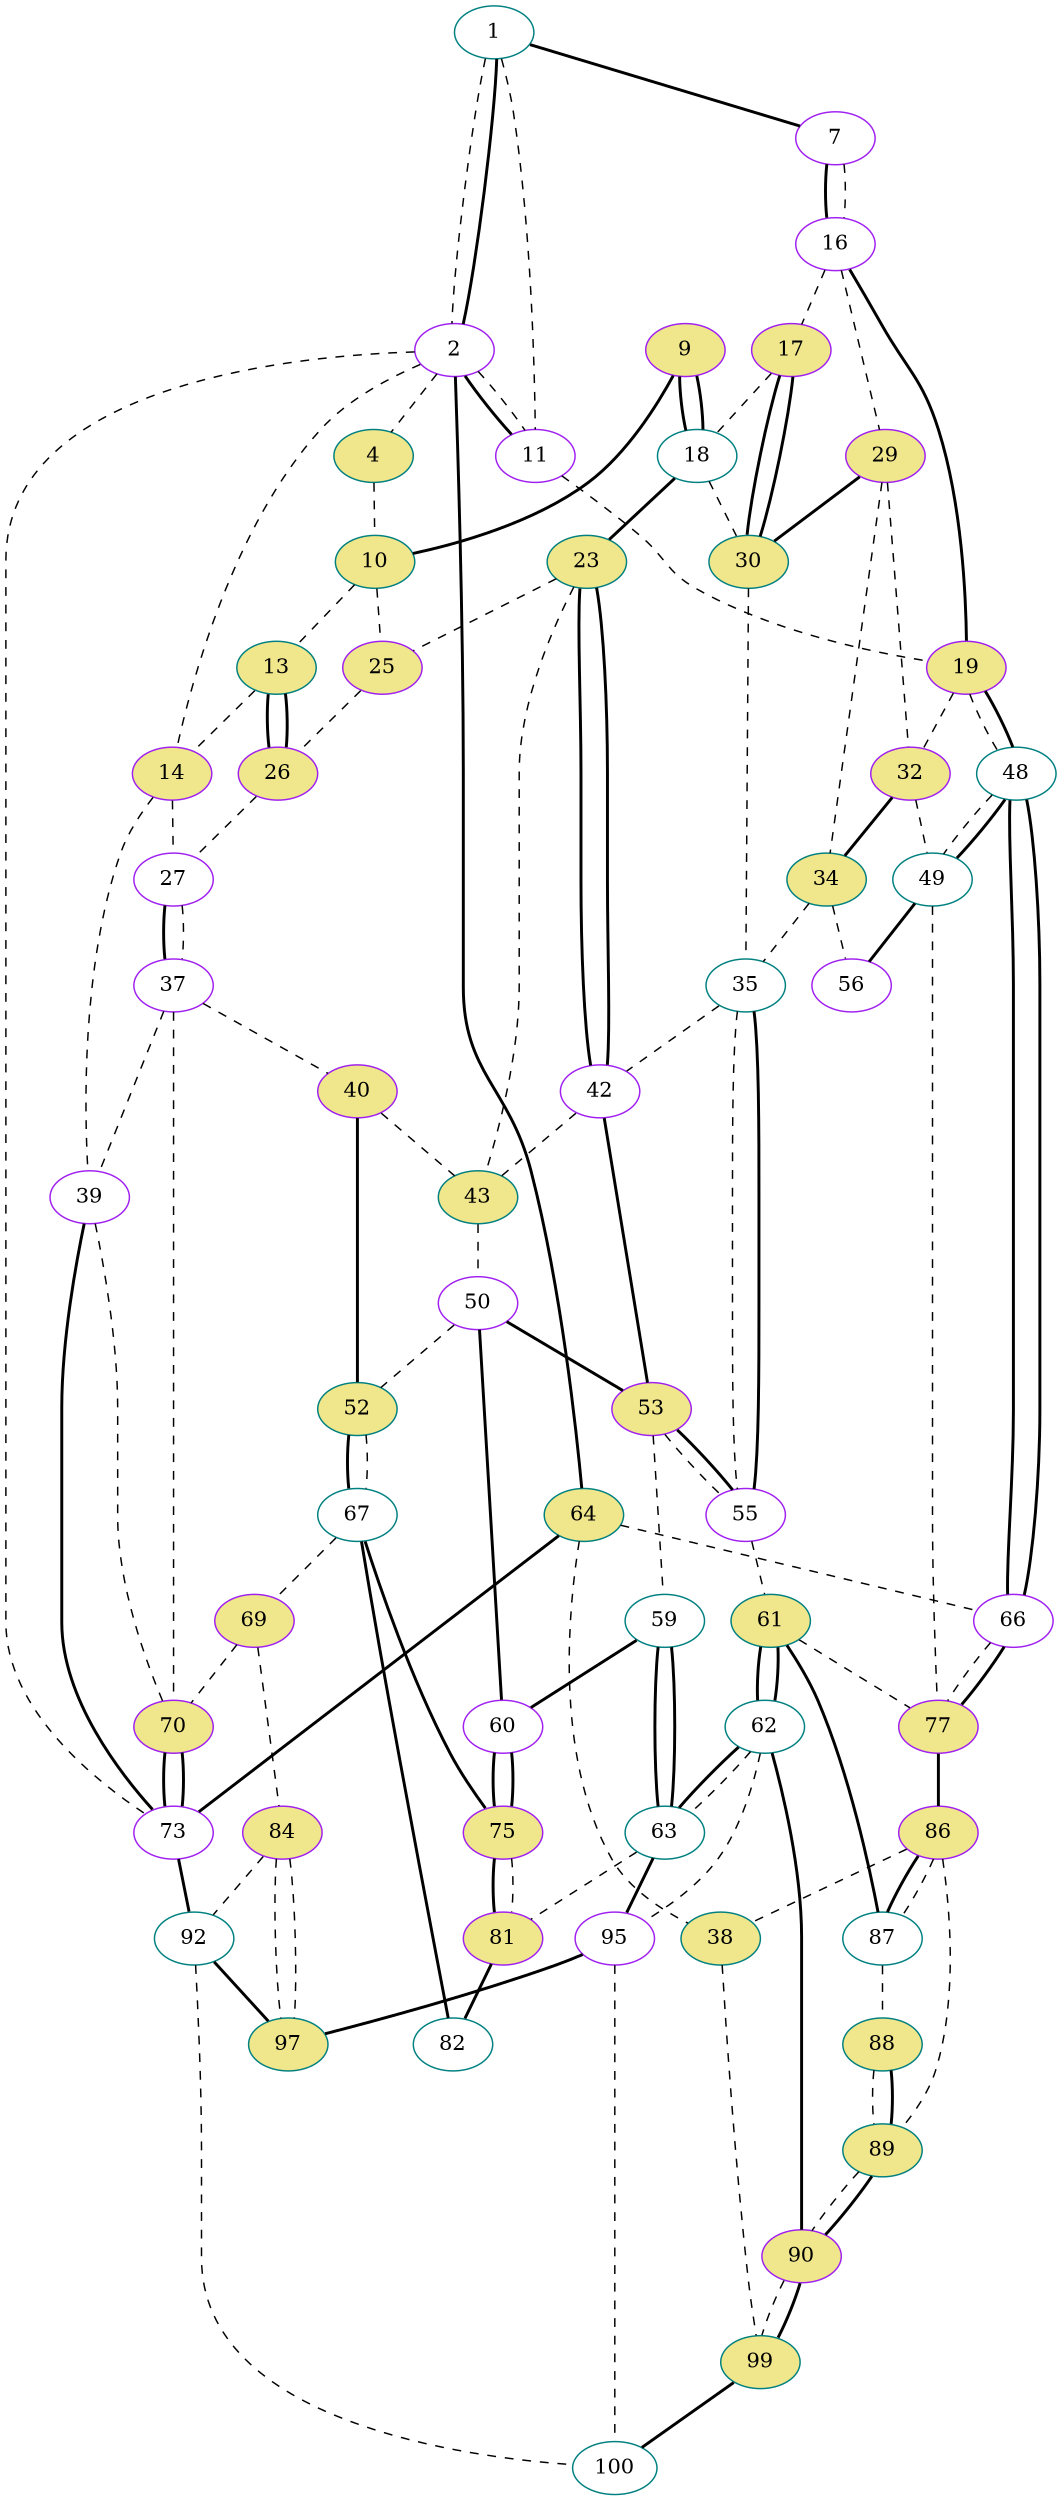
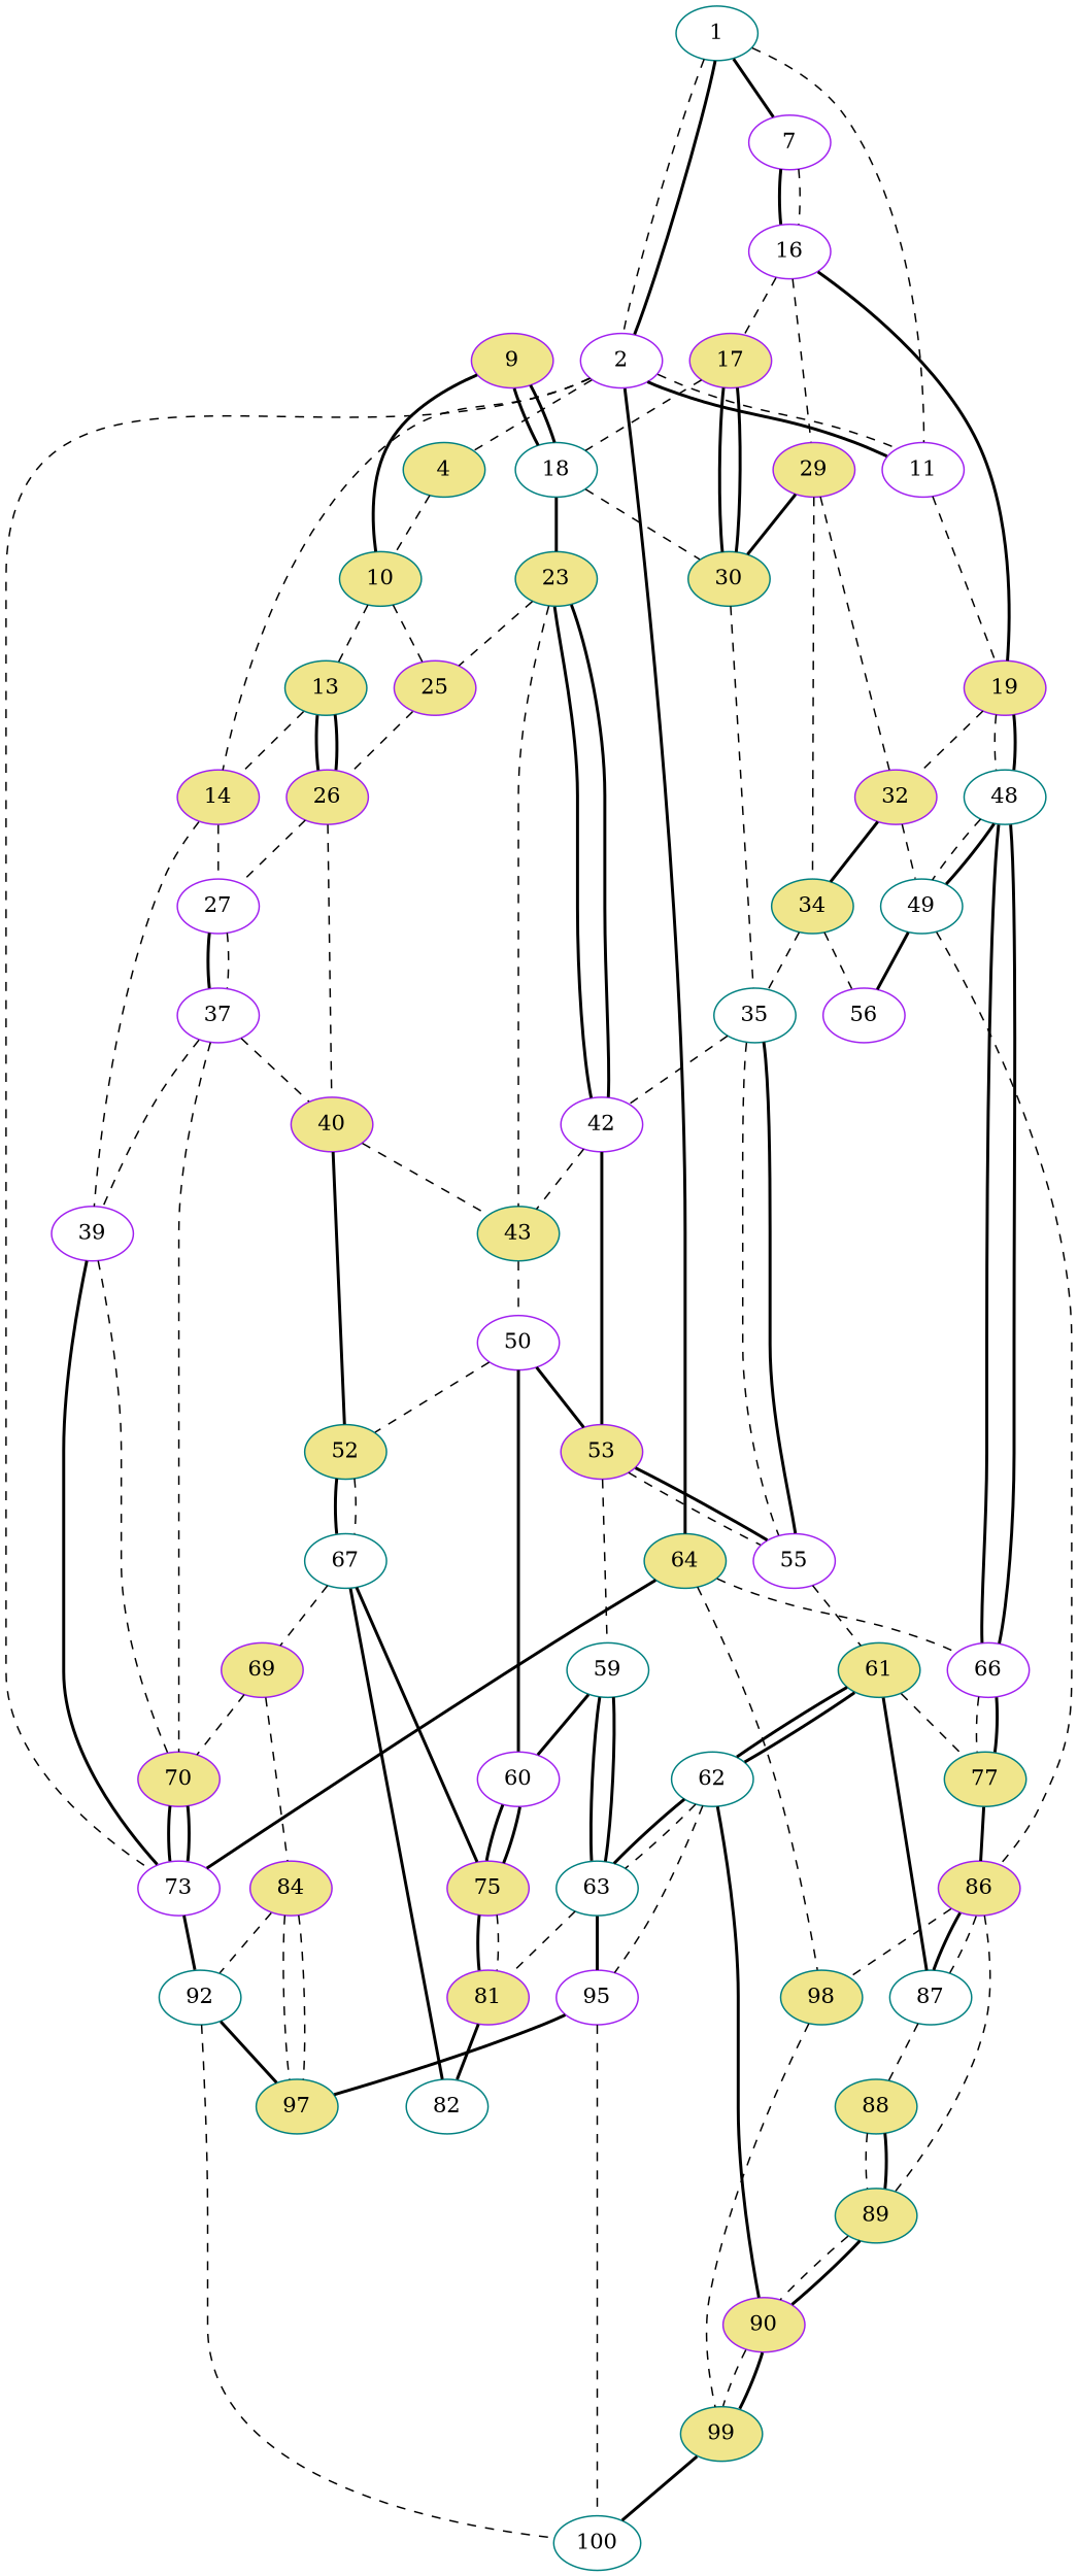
  graph {
    node [color=purple fillcolor=khaki style=filled]
    edge [style=dashed]
    1 [color=teal fillcolor=white super="+6"]
    2 [fillcolor=white super="+3"]
    7 [fillcolor=white]
    11 [fillcolor=white]
    4 [color=teal]
    14 [super="+15"]
    64 [color=teal super="+65"]
    73 [fillcolor=white super="+74"]
    16 [fillcolor=white super="+21"]
    19 [super="+20"]
    10 [color=teal super="+12"]
    27 [fillcolor=white]
    39 [fillcolor=white super="+72"]
    66 [fillcolor=white]
-   98 [color=teal super="+102" label=38]
+   98 [color=teal super="+102"]
    92 [color=teal fillcolor=white super="+101"]
    13 [color=teal]
    25
    9
    18 [color=teal fillcolor=white super="+22"]
    17
    29 [super="+33"]
    30 [color=teal super="+31"]
    23 [color=teal super="+24"]
    26 [super="+28"]
    32 [super="+46"]
    48 [color=teal fillcolor=white]
    40 [super="+41"]
    37 [fillcolor=white super="+38"]
    70 [super="+71"]
    34 [color=teal super="+47"]
    35 [color=teal fillcolor=white super="+36"]
    42 [fillcolor=white super="+45"]
    43 [color=teal super="+44"]
    49 [color=teal fillcolor=white super="+58"]
    53 [super="+54"]
    50 [fillcolor=white super="+51"]
    52 [color=teal]
    56 [fillcolor=white]
    55 [fillcolor=white super="+57"]
-   77 [super="+78"]
+   77 [color=teal super="+78"]
    61 [color=teal super="+79"]
    67 [color=teal fillcolor=white super="+68"]
    59 [color=teal fillcolor=white]
    60 [fillcolor=white]
    86 [super="+94"]
    75 [super="+76"]
    69
    82 [color=teal fillcolor=white super="+83"]
    63 [color=teal fillcolor=white super="+80"]
    62 [color=teal fillcolor=white super="+91"]
    87 [color=teal fillcolor=white]
    95 [fillcolor=white super="+96"]
    81
    90
    88 [color=teal]
    99 [color=teal]
    97 [color=teal]
    100 [color=teal fillcolor=white]
    84 [super="+85"]
    89 [color=teal super="+93"]
    1 -- 2
    1 -- 2 [style=bold]
    1 -- 7 [style=bold]
    1 -- 11
    2 -- 11 [style=bold]
    2 -- 11
    2 -- 4
    2 -- 14
    2 -- 64 [style=bold]
    2 -- 73
    7 -- 16 [style=bold]
    7 -- 16
    11 -- 19
    4 -- 10
    14 -- 27
    14 -- 39
    64 -- 73 [style=bold]
    64 -- 66
    64 -- 98 [weight=2]
    73 -- 92 [style=bold]
    16 -- 19 [style=bold]
    16 -- 17
    16 -- 29
    19 -- 32
    19 -- 48
    19 -- 48 [style=bold]
    10 -- 13
    10 -- 25
    27 -- 37 [style=bold]
    27 -- 37
    39 -- 73 [style=bold]
    39 -- 70
    66 -- 77
    66 -- 77 [style=bold]
    98 -- 99
    92 -- 97 [style=bold]
    92 -- 100
    13 -- 14
    13 -- 26 [style=bold]
    13 -- 26 [style=bold]
    25 -- 26
    9 -- 10 [style=bold]
    9 -- 18 [style=bold]
    9 -- 18 [style=bold]
    18 -- 30
    18 -- 23 [style=bold]
    17 -- 18
    17 -- 30 [style=bold]
    17 -- 30 [style=bold]
    29 -- 30 [style=bold]
    29 -- 32
    29 -- 34
    30 -- 35
    23 -- 25
    23 -- 42 [style=bold]
    23 -- 42 [style=bold]
    23 -- 43
    26 -- 27
+   26 -- 40
    32 -- 34 [style=bold]
    32 -- 49
    48 -- 66 [style=bold]
    48 -- 66 [style=bold]
    48 -- 49
    48 -- 49 [style=bold]
    40 -- 43
    40 -- 52 [style=bold]
    37 -- 39
    37 -- 40
    37 -- 70
    70 -- 73 [style=bold]
    70 -- 73 [style=bold]
    34 -- 35
    34 -- 56
    35 -- 42
    35 -- 55
    35 -- 55 [style=bold]
    42 -- 43
    42 -- 53 [style=bold]
    43 -- 50
    49 -- 56 [style=bold]
-   49 -- 77
+   49 -- 86
    53 -- 55
    53 -- 55 [style=bold]
    53 -- 59
    50 -- 53 [style=bold]
    50 -- 52
    50 -- 60 [style=bold]
    52 -- 67 [style=bold]
    52 -- 67
    55 -- 61
    77 -- 86 [style=bold]
    61 -- 77
    61 -- 62 [style=bold]
    61 -- 62 [style=bold]
    61 -- 87 [style=bold]
    67 -- 75 [style=bold]
    67 -- 69
    67 -- 82 [style=bold]
    59 -- 60 [style=bold]
    59 -- 63 [style=bold]
    59 -- 63 [style=bold]
    60 -- 75 [style=bold]
    60 -- 75 [style=bold]
    86 -- 98
    86 -- 87 [style=bold]
    86 -- 87
    86 -- 89
    75 -- 81 [style=bold]
    75 -- 81
    69 -- 70
    69 -- 84
    63 -- 95 [style=bold]
    63 -- 81
    62 -- 63 [style=bold]
    62 -- 63
    62 -- 95
    62 -- 90 [style=bold]
    87 -- 88
    95 -- 97 [style=bold]
    95 -- 100
    81 -- 82 [style=bold]
    90 -- 99
    90 -- 99 [style=bold]
    88 -- 89 [weight=2]
    88 -- 89 [style=bold]
    99 -- 100 [style=bold]
    84 -- 92
    84 -- 97
    84 -- 97
    89 -- 90
    89 -- 90 [style=bold]
  }
